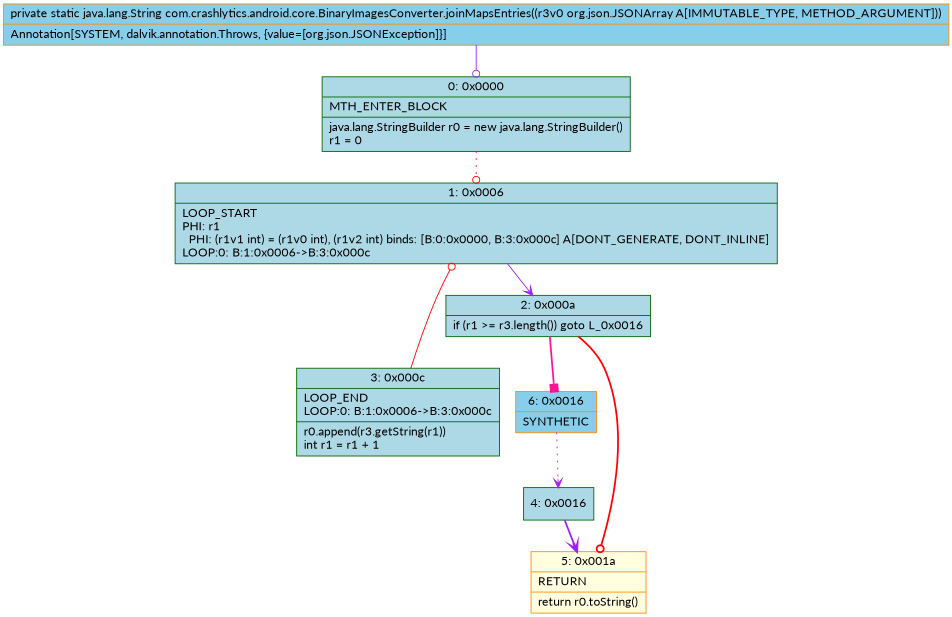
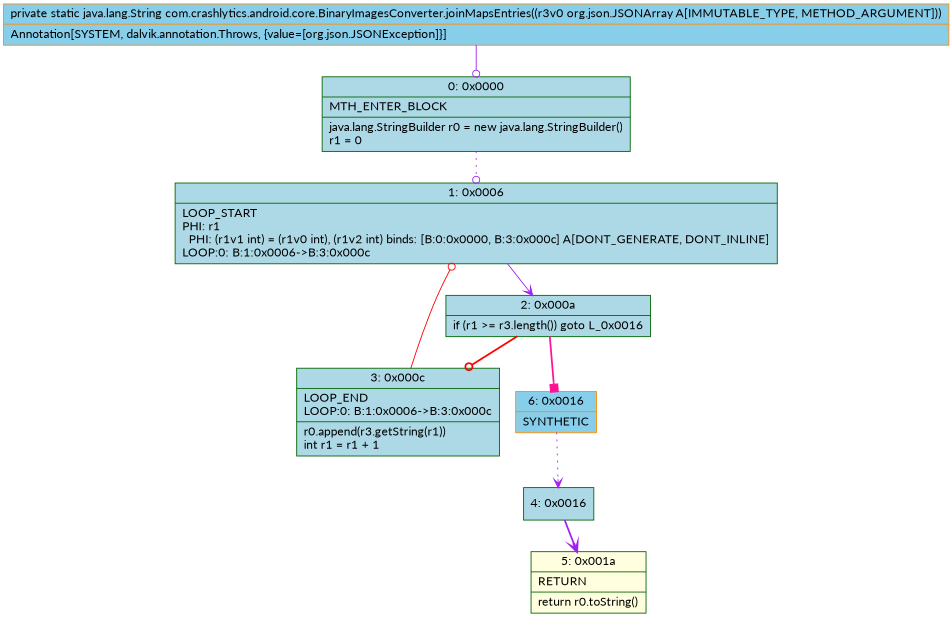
  digraph {
    fontname=Lato
    node [color=darkgreen fillcolor=lightblue fontname=Lato shape=record style=filled]
    edge [arrowhead=odot color=purple fontname=Lato style=solid]
    n1 [label="{0\:\ 0x0000|MTH_ENTER_BLOCK\l|java.lang.StringBuilder r0 = new java.lang.StringBuilder()\lr1 = 0\l}"]
    n2 [label="{1\:\ 0x0006|LOOP_START\lPHI: r1 \l  PHI: (r1v1 int) = (r1v0 int), (r1v2 int) binds: [B:0:0x0000, B:3:0x000c] A[DONT_GENERATE, DONT_INLINE]\lLOOP:0: B:1:0x0006\-\>B:3:0x000c\l}"]
    n3 [label="{2\:\ 0x000a|if (r1 \>= r3.length()) goto L_0x0016\l}"]
    n4 [label="{3\:\ 0x000c|LOOP_END\lLOOP:0: B:1:0x0006\-\>B:3:0x000c\l|r0.append(r3.getString(r1))\lint r1 = r1 + 1\l}"]
    n5 [color=darkorange fillcolor=skyblue label="{6\:\ 0x0016|SYNTHETIC\l}"]
    n6 [label="{4\:\ 0x0016}"]
-   n7 [color=darkorange fillcolor=lightyellow label="{5\:\ 0x001a|RETURN\l|return r0.toString()\l}"]
+   n7 [fillcolor=lightyellow label="{5\:\ 0x001a|RETURN\l|return r0.toString()\l}"]
    n8 [color=darkorange fillcolor=skyblue label="{private static java.lang.String com.crashlytics.android.core.BinaryImagesConverter.joinMapsEntries((r3v0 org.json.JSONArray A[IMMUTABLE_TYPE, METHOD_ARGUMENT]))  | Annotation[SYSTEM, dalvik.annotation.Throws, \{value=[org.json.JSONException]\}]\l}"]
-   n1 -> n2 [color=red style=dotted]
+   n1 -> n2 [style=dotted]
    n2 -> n3 [arrowhead=vee]
-   n3 -> n7 [color=red style=bold]
+   n3 -> n4 [color=red style=bold]
    n3 -> n5 [arrowhead=box color=deeppink style=bold]
    n4 -> n2 [color=red]
    n5 -> n6 [arrowhead=vee style=dotted]
    n6 -> n7 [arrowhead=vee style=bold]
    n8 -> n1
  }
